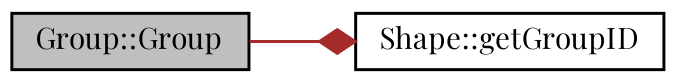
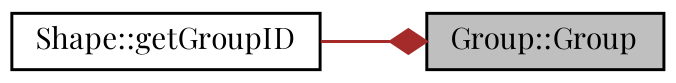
  digraph {
    rankdir=LR
    fontname="Playfair Display"
    node [color=black fontname="Playfair Display" fontsize=10 shape=record style=filled]
    n1 [fillcolor=grey75 fontcolor=black height=0.2 label="Group::Group" width=0.4]
    n2 [fillcolor=white height=0.2 label="Shape::getGroupID" width=0.4]
-   n1 -> n2 [color=brown fontname="Playfair Display" fontsize=10 labelfontname=Helvetica labelfontsize=10 style=solid arrowhead=diamond]
+   n2 -> n1 [color=brown fontname="Playfair Display" fontsize=10 labelfontname=Helvetica labelfontsize=10 style=solid arrowhead=diamond]
  }
